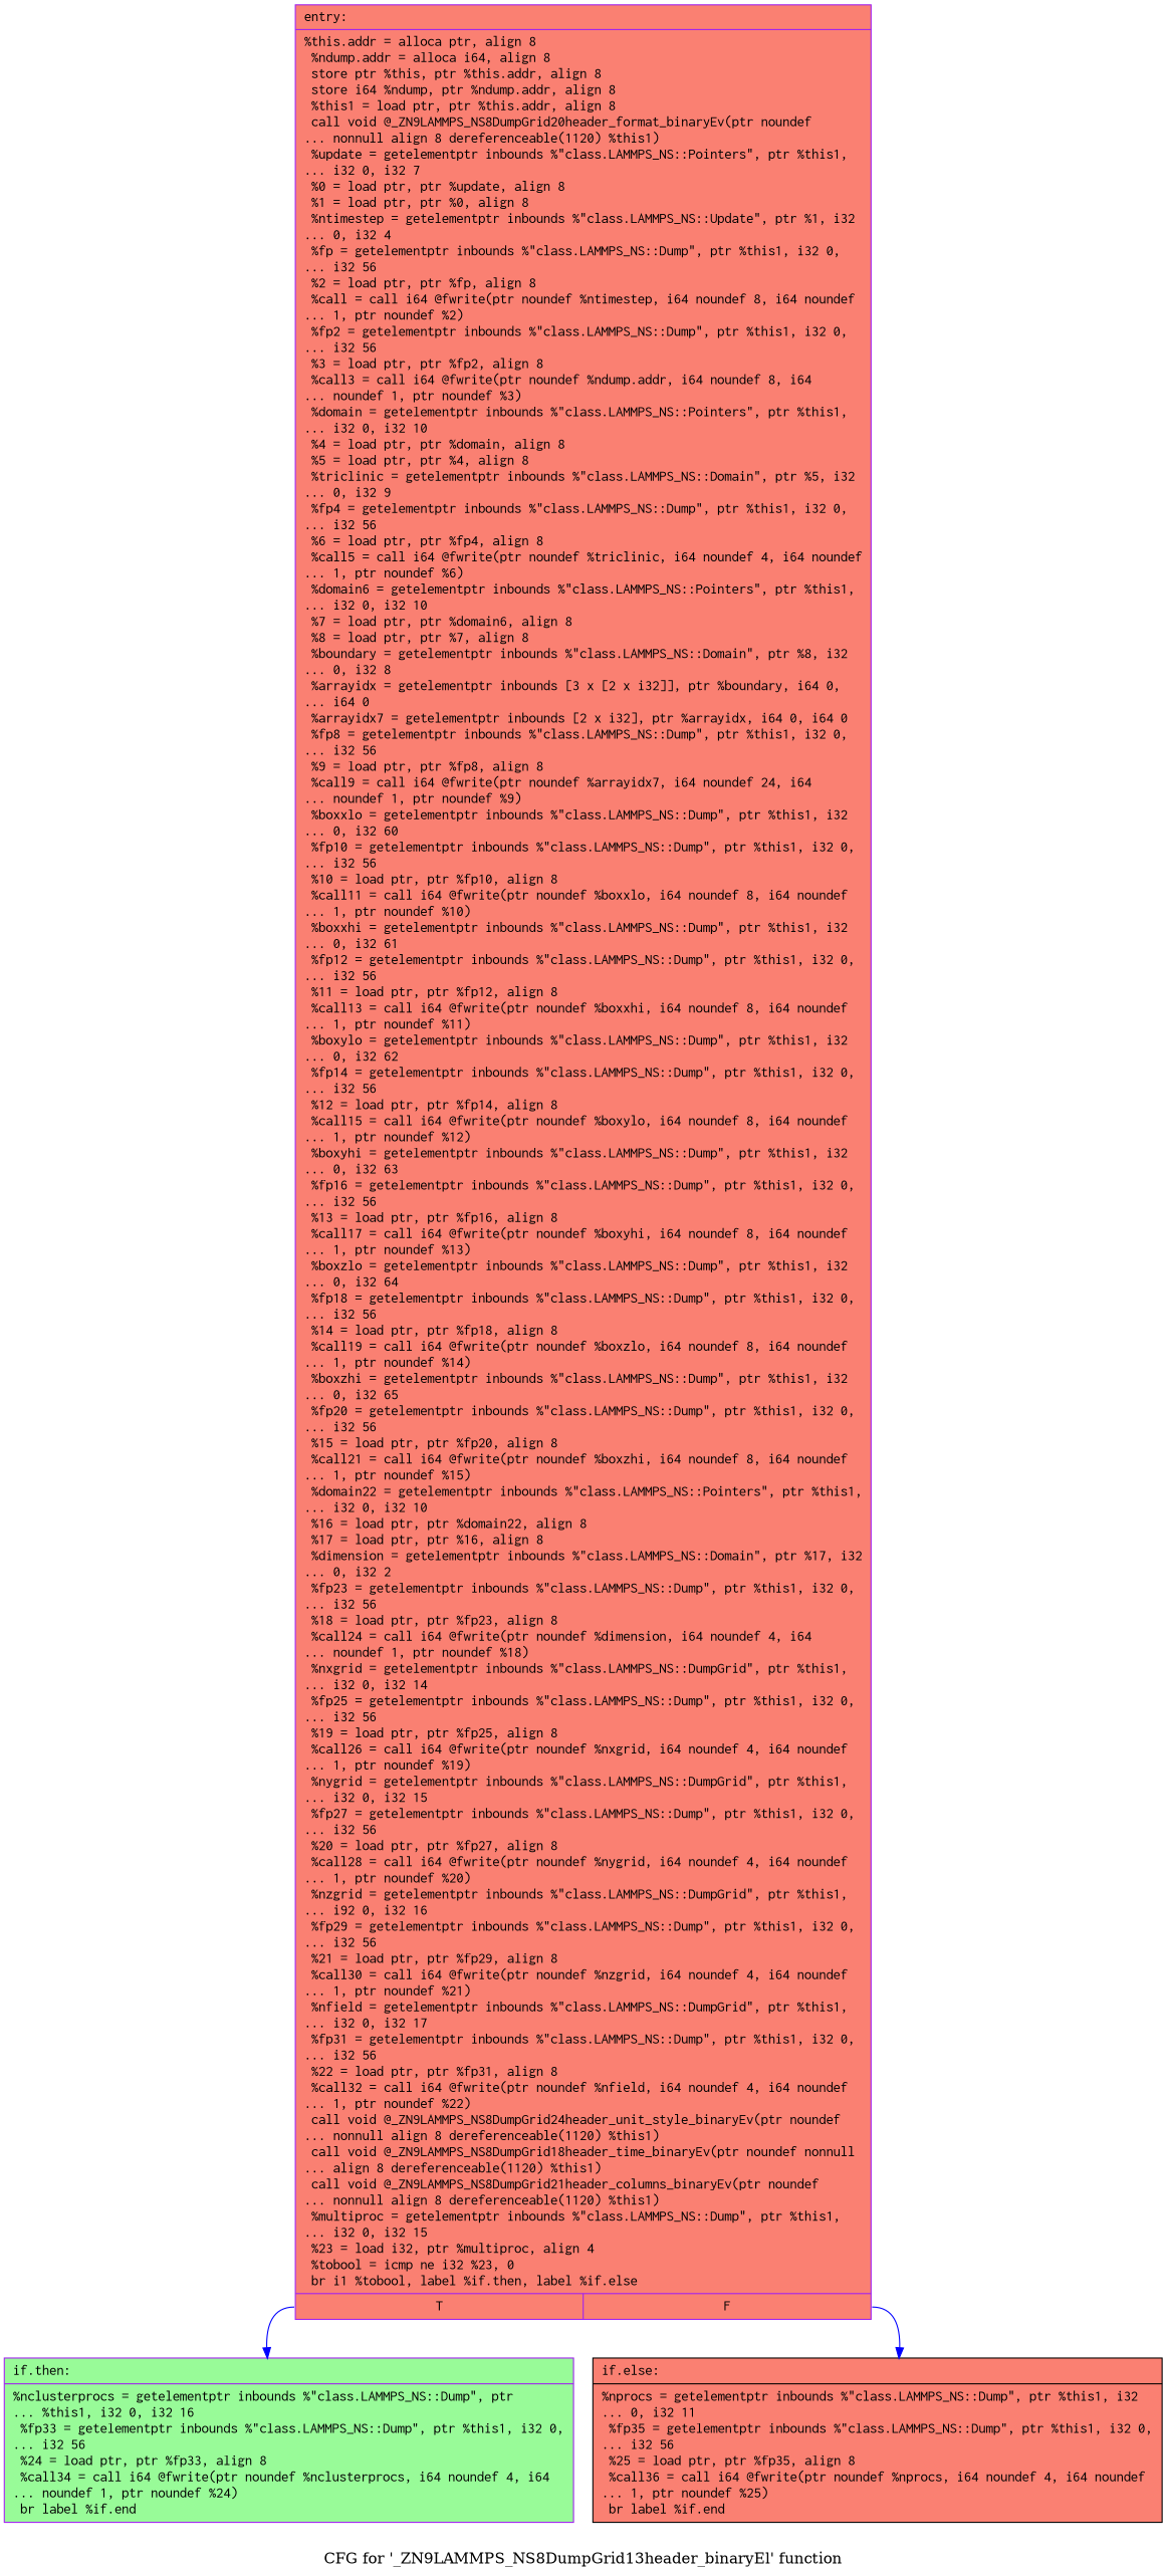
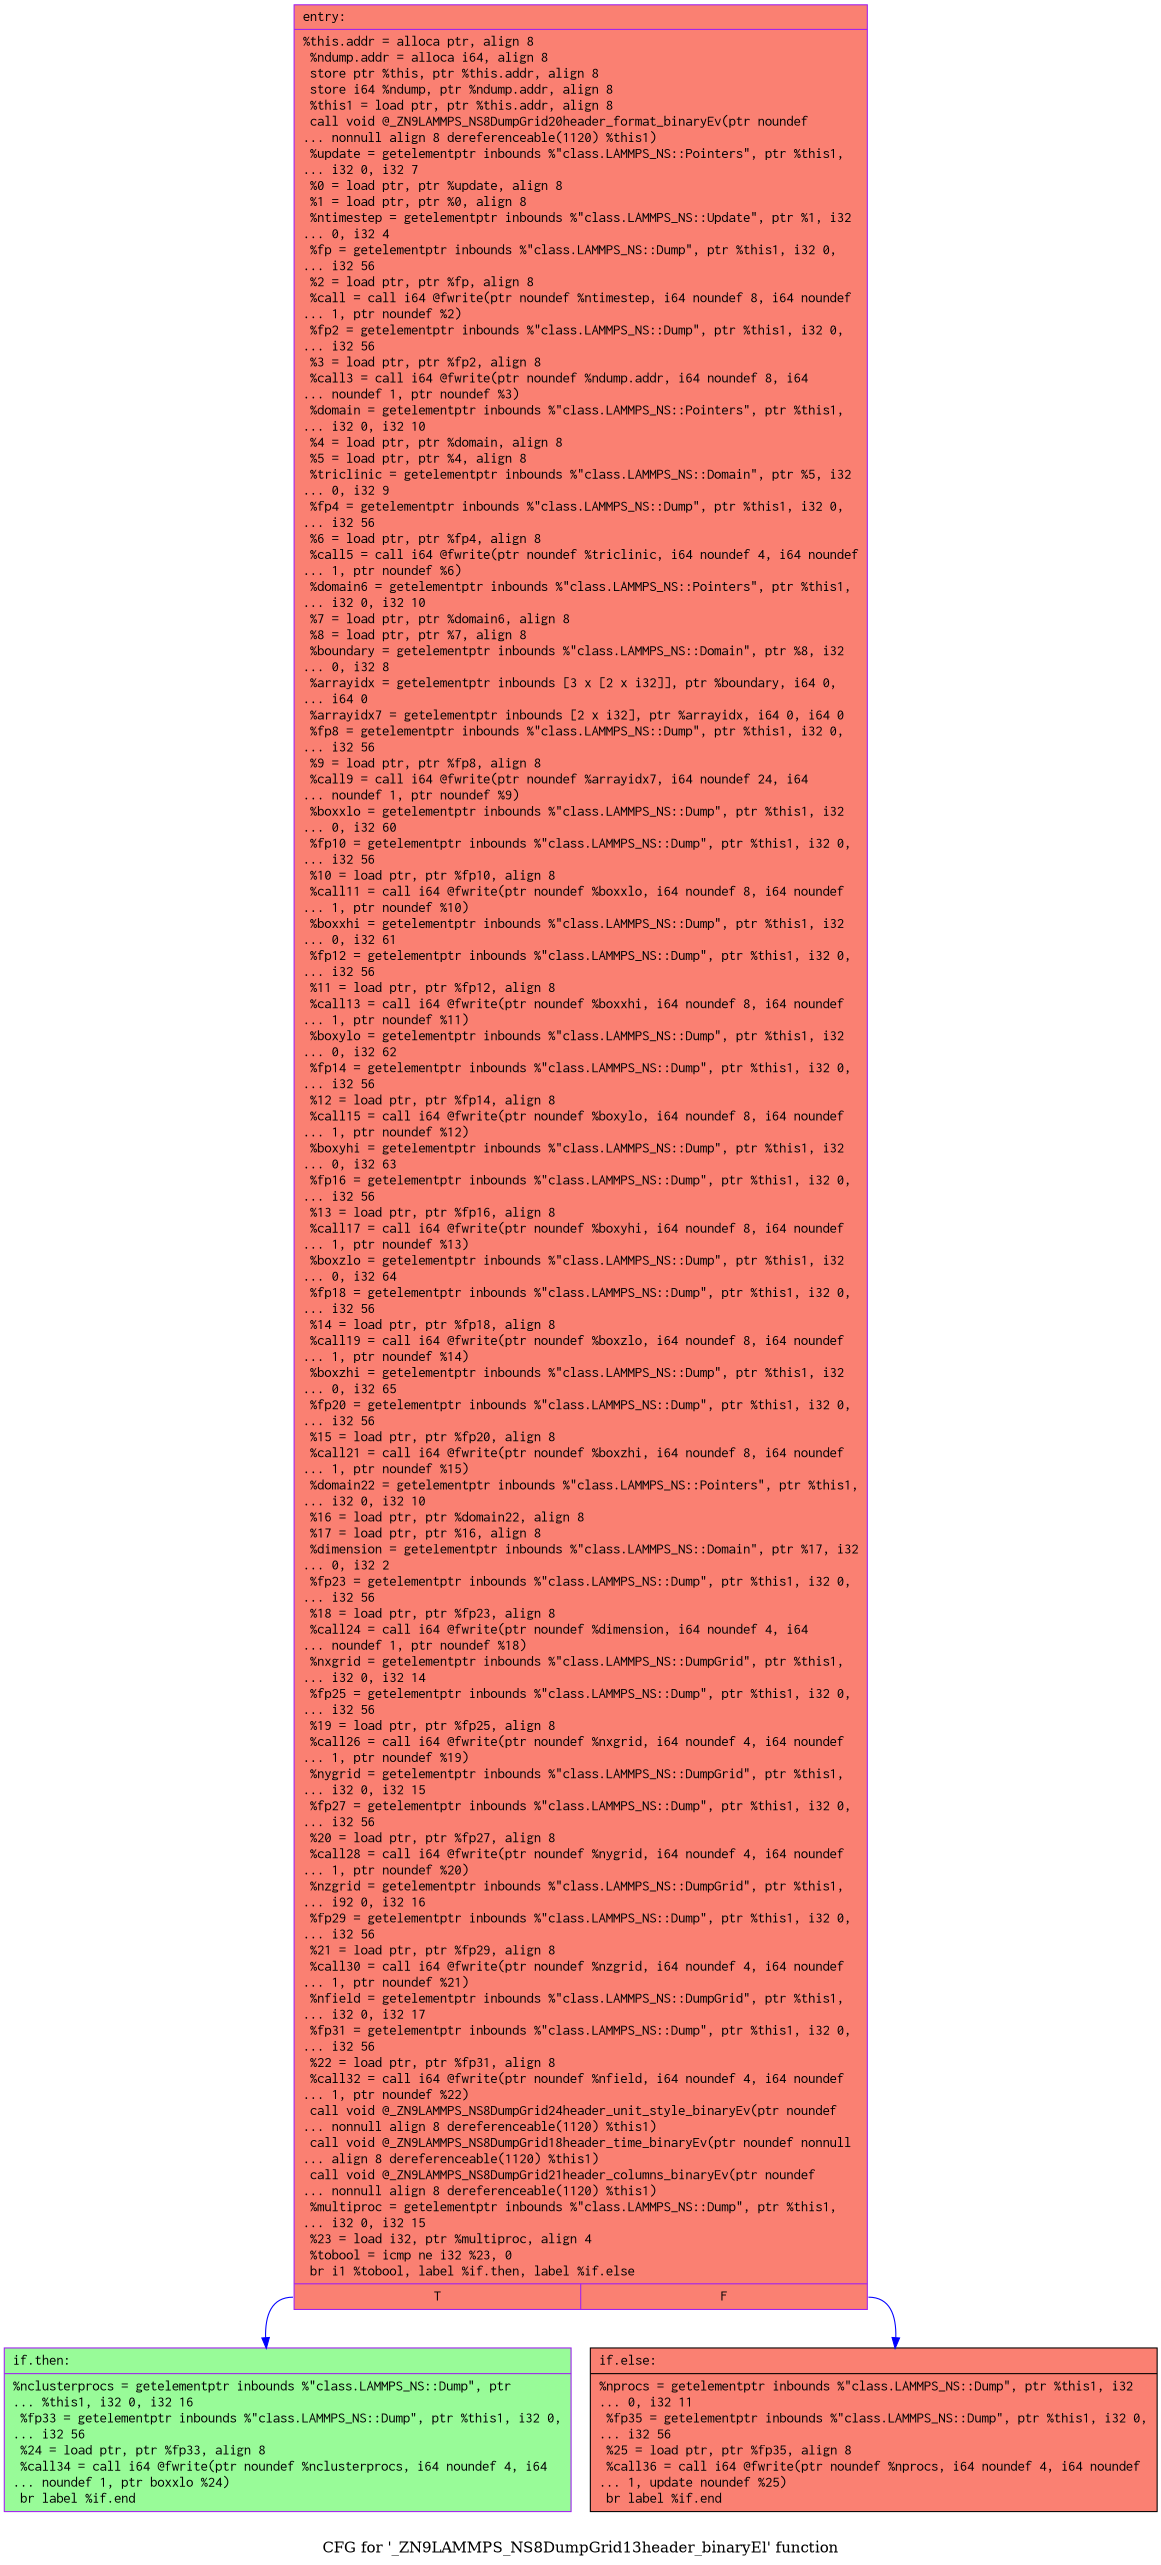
  digraph {
    label="CFG for '_ZN9LAMMPS_NS8DumpGrid13header_binaryEl' function"
    node [color=purple fillcolor=salmon fontname=Courier shape=record style=filled]
    edge [color=blue]
    n1 [label="{entry:\l|  %this.addr = alloca ptr, align 8\l  %ndump.addr = alloca i64, align 8\l  store ptr %this, ptr %this.addr, align 8\l  store i64 %ndump, ptr %ndump.addr, align 8\l  %this1 = load ptr, ptr %this.addr, align 8\l  call void @_ZN9LAMMPS_NS8DumpGrid20header_format_binaryEv(ptr noundef\l... nonnull align 8 dereferenceable(1120) %this1)\l  %update = getelementptr inbounds %\"class.LAMMPS_NS::Pointers\", ptr %this1,\l... i32 0, i32 7\l  %0 = load ptr, ptr %update, align 8\l  %1 = load ptr, ptr %0, align 8\l  %ntimestep = getelementptr inbounds %\"class.LAMMPS_NS::Update\", ptr %1, i32\l... 0, i32 4\l  %fp = getelementptr inbounds %\"class.LAMMPS_NS::Dump\", ptr %this1, i32 0,\l... i32 56\l  %2 = load ptr, ptr %fp, align 8\l  %call = call i64 @fwrite(ptr noundef %ntimestep, i64 noundef 8, i64 noundef\l... 1, ptr noundef %2)\l  %fp2 = getelementptr inbounds %\"class.LAMMPS_NS::Dump\", ptr %this1, i32 0,\l... i32 56\l  %3 = load ptr, ptr %fp2, align 8\l  %call3 = call i64 @fwrite(ptr noundef %ndump.addr, i64 noundef 8, i64\l... noundef 1, ptr noundef %3)\l  %domain = getelementptr inbounds %\"class.LAMMPS_NS::Pointers\", ptr %this1,\l... i32 0, i32 10\l  %4 = load ptr, ptr %domain, align 8\l  %5 = load ptr, ptr %4, align 8\l  %triclinic = getelementptr inbounds %\"class.LAMMPS_NS::Domain\", ptr %5, i32\l... 0, i32 9\l  %fp4 = getelementptr inbounds %\"class.LAMMPS_NS::Dump\", ptr %this1, i32 0,\l... i32 56\l  %6 = load ptr, ptr %fp4, align 8\l  %call5 = call i64 @fwrite(ptr noundef %triclinic, i64 noundef 4, i64 noundef\l... 1, ptr noundef %6)\l  %domain6 = getelementptr inbounds %\"class.LAMMPS_NS::Pointers\", ptr %this1,\l... i32 0, i32 10\l  %7 = load ptr, ptr %domain6, align 8\l  %8 = load ptr, ptr %7, align 8\l  %boundary = getelementptr inbounds %\"class.LAMMPS_NS::Domain\", ptr %8, i32\l... 0, i32 8\l  %arrayidx = getelementptr inbounds [3 x [2 x i32]], ptr %boundary, i64 0,\l... i64 0\l  %arrayidx7 = getelementptr inbounds [2 x i32], ptr %arrayidx, i64 0, i64 0\l  %fp8 = getelementptr inbounds %\"class.LAMMPS_NS::Dump\", ptr %this1, i32 0,\l... i32 56\l  %9 = load ptr, ptr %fp8, align 8\l  %call9 = call i64 @fwrite(ptr noundef %arrayidx7, i64 noundef 24, i64\l... noundef 1, ptr noundef %9)\l  %boxxlo = getelementptr inbounds %\"class.LAMMPS_NS::Dump\", ptr %this1, i32\l... 0, i32 60\l  %fp10 = getelementptr inbounds %\"class.LAMMPS_NS::Dump\", ptr %this1, i32 0,\l... i32 56\l  %10 = load ptr, ptr %fp10, align 8\l  %call11 = call i64 @fwrite(ptr noundef %boxxlo, i64 noundef 8, i64 noundef\l... 1, ptr noundef %10)\l  %boxxhi = getelementptr inbounds %\"class.LAMMPS_NS::Dump\", ptr %this1, i32\l... 0, i32 61\l  %fp12 = getelementptr inbounds %\"class.LAMMPS_NS::Dump\", ptr %this1, i32 0,\l... i32 56\l  %11 = load ptr, ptr %fp12, align 8\l  %call13 = call i64 @fwrite(ptr noundef %boxxhi, i64 noundef 8, i64 noundef\l... 1, ptr noundef %11)\l  %boxylo = getelementptr inbounds %\"class.LAMMPS_NS::Dump\", ptr %this1, i32\l... 0, i32 62\l  %fp14 = getelementptr inbounds %\"class.LAMMPS_NS::Dump\", ptr %this1, i32 0,\l... i32 56\l  %12 = load ptr, ptr %fp14, align 8\l  %call15 = call i64 @fwrite(ptr noundef %boxylo, i64 noundef 8, i64 noundef\l... 1, ptr noundef %12)\l  %boxyhi = getelementptr inbounds %\"class.LAMMPS_NS::Dump\", ptr %this1, i32\l... 0, i32 63\l  %fp16 = getelementptr inbounds %\"class.LAMMPS_NS::Dump\", ptr %this1, i32 0,\l... i32 56\l  %13 = load ptr, ptr %fp16, align 8\l  %call17 = call i64 @fwrite(ptr noundef %boxyhi, i64 noundef 8, i64 noundef\l... 1, ptr noundef %13)\l  %boxzlo = getelementptr inbounds %\"class.LAMMPS_NS::Dump\", ptr %this1, i32\l... 0, i32 64\l  %fp18 = getelementptr inbounds %\"class.LAMMPS_NS::Dump\", ptr %this1, i32 0,\l... i32 56\l  %14 = load ptr, ptr %fp18, align 8\l  %call19 = call i64 @fwrite(ptr noundef %boxzlo, i64 noundef 8, i64 noundef\l... 1, ptr noundef %14)\l  %boxzhi = getelementptr inbounds %\"class.LAMMPS_NS::Dump\", ptr %this1, i32\l... 0, i32 65\l  %fp20 = getelementptr inbounds %\"class.LAMMPS_NS::Dump\", ptr %this1, i32 0,\l... i32 56\l  %15 = load ptr, ptr %fp20, align 8\l  %call21 = call i64 @fwrite(ptr noundef %boxzhi, i64 noundef 8, i64 noundef\l... 1, ptr noundef %15)\l  %domain22 = getelementptr inbounds %\"class.LAMMPS_NS::Pointers\", ptr %this1,\l... i32 0, i32 10\l  %16 = load ptr, ptr %domain22, align 8\l  %17 = load ptr, ptr %16, align 8\l  %dimension = getelementptr inbounds %\"class.LAMMPS_NS::Domain\", ptr %17, i32\l... 0, i32 2\l  %fp23 = getelementptr inbounds %\"class.LAMMPS_NS::Dump\", ptr %this1, i32 0,\l... i32 56\l  %18 = load ptr, ptr %fp23, align 8\l  %call24 = call i64 @fwrite(ptr noundef %dimension, i64 noundef 4, i64\l... noundef 1, ptr noundef %18)\l  %nxgrid = getelementptr inbounds %\"class.LAMMPS_NS::DumpGrid\", ptr %this1,\l... i32 0, i32 14\l  %fp25 = getelementptr inbounds %\"class.LAMMPS_NS::Dump\", ptr %this1, i32 0,\l... i32 56\l  %19 = load ptr, ptr %fp25, align 8\l  %call26 = call i64 @fwrite(ptr noundef %nxgrid, i64 noundef 4, i64 noundef\l... 1, ptr noundef %19)\l  %nygrid = getelementptr inbounds %\"class.LAMMPS_NS::DumpGrid\", ptr %this1,\l... i32 0, i32 15\l  %fp27 = getelementptr inbounds %\"class.LAMMPS_NS::Dump\", ptr %this1, i32 0,\l... i32 56\l  %20 = load ptr, ptr %fp27, align 8\l  %call28 = call i64 @fwrite(ptr noundef %nygrid, i64 noundef 4, i64 noundef\l... 1, ptr noundef %20)\l  %nzgrid = getelementptr inbounds %\"class.LAMMPS_NS::DumpGrid\", ptr %this1,\l... i92 0, i32 16\l  %fp29 = getelementptr inbounds %\"class.LAMMPS_NS::Dump\", ptr %this1, i32 0,\l... i32 56\l  %21 = load ptr, ptr %fp29, align 8\l  %call30 = call i64 @fwrite(ptr noundef %nzgrid, i64 noundef 4, i64 noundef\l... 1, ptr noundef %21)\l  %nfield = getelementptr inbounds %\"class.LAMMPS_NS::DumpGrid\", ptr %this1,\l... i32 0, i32 17\l  %fp31 = getelementptr inbounds %\"class.LAMMPS_NS::Dump\", ptr %this1, i32 0,\l... i32 56\l  %22 = load ptr, ptr %fp31, align 8\l  %call32 = call i64 @fwrite(ptr noundef %nfield, i64 noundef 4, i64 noundef\l... 1, ptr noundef %22)\l  call void @_ZN9LAMMPS_NS8DumpGrid24header_unit_style_binaryEv(ptr noundef\l... nonnull align 8 dereferenceable(1120) %this1)\l  call void @_ZN9LAMMPS_NS8DumpGrid18header_time_binaryEv(ptr noundef nonnull\l... align 8 dereferenceable(1120) %this1)\l  call void @_ZN9LAMMPS_NS8DumpGrid21header_columns_binaryEv(ptr noundef\l... nonnull align 8 dereferenceable(1120) %this1)\l  %multiproc = getelementptr inbounds %\"class.LAMMPS_NS::Dump\", ptr %this1,\l... i32 0, i32 15\l  %23 = load i32, ptr %multiproc, align 4\l  %tobool = icmp ne i32 %23, 0\l  br i1 %tobool, label %if.then, label %if.else\l|{<s0>T|<s1>F}}"]
-   n2 [fillcolor=palegreen label="{if.then:\l|  %nclusterprocs = getelementptr inbounds %\"class.LAMMPS_NS::Dump\", ptr\l... %this1, i32 0, i32 16\l  %fp33 = getelementptr inbounds %\"class.LAMMPS_NS::Dump\", ptr %this1, i32 0,\l... i32 56\l  %24 = load ptr, ptr %fp33, align 8\l  %call34 = call i64 @fwrite(ptr noundef %nclusterprocs, i64 noundef 4, i64\l... noundef 1, ptr noundef %24)\l  br label %if.end\l}"]
-   n3 [color=black label="{if.else:\l|  %nprocs = getelementptr inbounds %\"class.LAMMPS_NS::Dump\", ptr %this1, i32\l... 0, i32 11\l  %fp35 = getelementptr inbounds %\"class.LAMMPS_NS::Dump\", ptr %this1, i32 0,\l... i32 56\l  %25 = load ptr, ptr %fp35, align 8\l  %call36 = call i64 @fwrite(ptr noundef %nprocs, i64 noundef 4, i64 noundef\l... 1, ptr noundef %25)\l  br label %if.end\l}"]
+   n2 [fillcolor=palegreen label="{if.then:\l|  %nclusterprocs = getelementptr inbounds %\"class.LAMMPS_NS::Dump\", ptr\l... %this1, i32 0, i32 16\l  %fp33 = getelementptr inbounds %\"class.LAMMPS_NS::Dump\", ptr %this1, i32 0,\l... i32 56\l  %24 = load ptr, ptr %fp33, align 8\l  %call34 = call i64 @fwrite(ptr noundef %nclusterprocs, i64 noundef 4, i64\l... noundef 1, ptr boxxlo %24)\l  br label %if.end\l}"]
+   n3 [color=black label="{if.else:\l|  %nprocs = getelementptr inbounds %\"class.LAMMPS_NS::Dump\", ptr %this1, i32\l... 0, i32 11\l  %fp35 = getelementptr inbounds %\"class.LAMMPS_NS::Dump\", ptr %this1, i32 0,\l... i32 56\l  %25 = load ptr, ptr %fp35, align 8\l  %call36 = call i64 @fwrite(ptr noundef %nprocs, i64 noundef 4, i64 noundef\l... 1, update noundef %25)\l  br label %if.end\l}"]
    n1 -> n2 [tailport=s0]
    n1 -> n3 [tailport=s1]
  }
